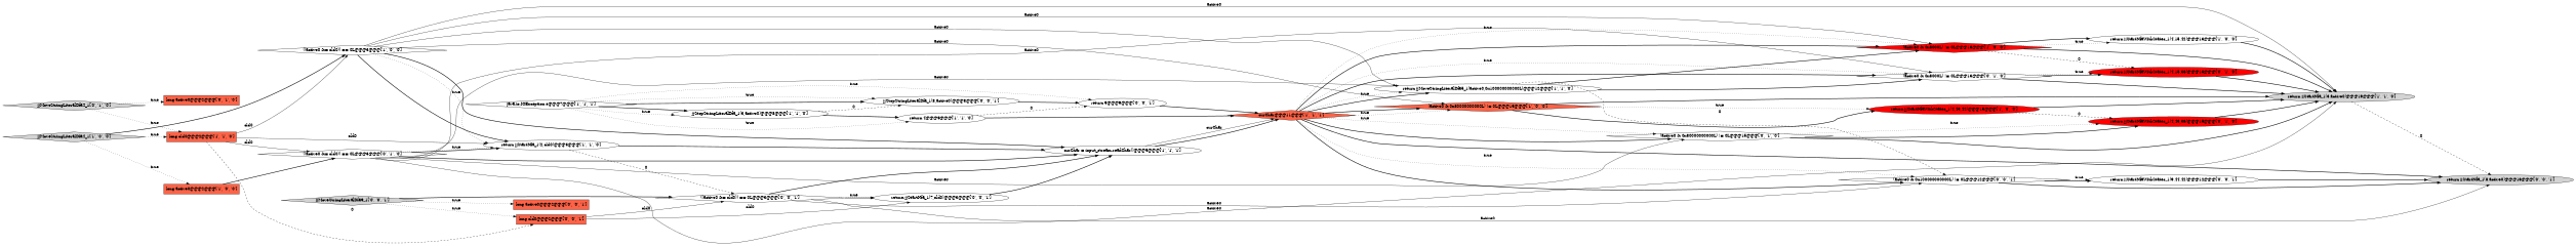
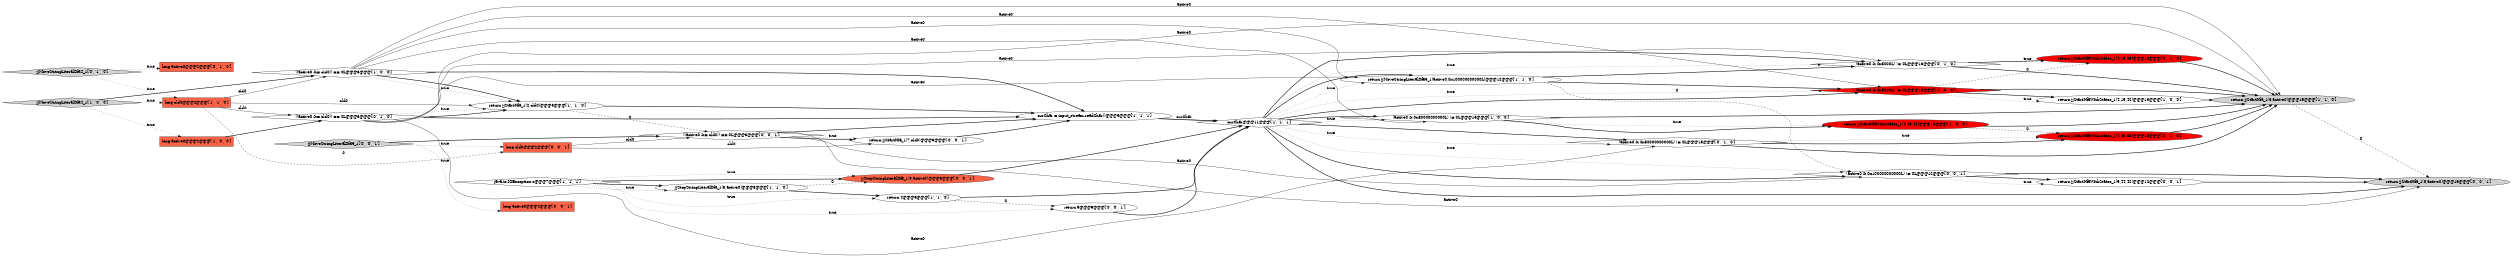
  digraph {
    rankdir=LR
    node [fillcolor=white shape=ellipse style=filled]
    edge [style=bold]
    n1 [fillcolor=red label="return jjStartNfaWithStates_1(4,15,36)@@@13@@@['0', '1', '0']"]
    n2 [fillcolor=lightgray label="return jjStartNfa_1(3,active0)@@@19@@@['1', '1', '0']"]
    n3 [fillcolor=lightgray label="return jjStartNfa_1(8,active0)@@@16@@@['0', '0', '1']"]
    n4 [fillcolor=lightgray label="jjMoveStringLiteralDfa4_1['0', '1', '0']" shape=diamond]
    n5 [fillcolor=tomato label="long active0@@@2@@@['0', '1', '0']" shape=box]
    n6 [fillcolor=tomato label="long old0@@@2@@@['1', '1', '0']" shape=box]
    n7 [label="((active0 &= old0)) == 0L@@@3@@@['0', '1', '0']" shape=diamond]
    n8 [label="curChar = input_stream.readChar()@@@5@@@['1', '1', '1']"]
    n9 [label="return jjStartNfa_1(2,old0)@@@3@@@['1', '1', '0']"]
    n10 [label="(active0 & 0x80000000000L) != 0L@@@15@@@['0', '1', '0']" shape=diamond]
    n11 [label="(active0 & 0x8000L) != 0L@@@13@@@['0', '1', '0']" shape=diamond]
    n12 [label="return jjMoveStringLiteralDfa5_1(active0,0x100000000000L)@@@12@@@['1', '1', '0']"]
    n13 [fillcolor=tomato label="long old0@@@2@@@['0', '0', '1']" shape=box]
    n14 [label="((active0 &= old0)) == 0L@@@3@@@['1', '0', '0']" shape=diamond]
    n15 [fillcolor=red label="return jjStartNfaWithStates_1(4,43,42)@@@15@@@['1', '0', '0']"]
    n16 [fillcolor=red label="return jjStartNfaWithStates_1(4,43,36)@@@15@@@['0', '1', '0']"]
    n17 [label="return jjStartNfa_1(7,old0)@@@3@@@['0', '0', '1']"]
-   n18 [fillcolor=tomato label="curChar@@@11@@@['1', '1', '1']" shape=diamond]
+   n18 [label="curChar@@@11@@@['1', '1', '1']" shape=diamond]
    n19 [fillcolor=lightgray label="jjMoveStringLiteralDfa9_1['0', '0', '1']" shape=diamond]
    n20 [label="((active0 &= old0)) == 0L@@@3@@@['0', '0', '1']" shape=diamond]
    n21 [fillcolor=tomato label="long active0@@@2@@@['0', '0', '1']" shape=box]
    n22 [label="(active0 & 0x100000000000L) != 0L@@@12@@@['0', '0', '1']" shape=diamond]
    n23 [fillcolor=lightgray label="jjMoveStringLiteralDfa4_1['1', '0', '0']" shape=diamond]
    n24 [fillcolor=tomato label="long active0@@@2@@@['1', '0', '0']" shape=box]
    n25 [fillcolor=red label="(active0 & 0x8000L) != 0L@@@13@@@['1', '0', '0']" shape=diamond]
-   n26 [fillcolor=tomato label="(active0 & 0x80000000000L) != 0L@@@15@@@['1', '0', '0']" shape=diamond]
+   n26 [label="(active0 & 0x80000000000L) != 0L@@@15@@@['1', '0', '0']" shape=diamond]
    n27 [label="return 9@@@9@@@['0', '0', '1']"]
    n28 [label="return jjStartNfaWithStates_1(4,15,42)@@@13@@@['1', '0', '0']"]
    n29 [label="return jjStartNfaWithStates_1(9,44,42)@@@12@@@['0', '0', '1']"]
-   n30 [label="jjStopStringLiteralDfa_1(8,active0)@@@8@@@['0', '0', '1']"]
+   n30 [fillcolor=tomato label="jjStopStringLiteralDfa_1(8,active0)@@@8@@@['0', '0', '1']"]
    n31 [label="jjStopStringLiteralDfa_1(3,active0)@@@8@@@['1', '1', '0']"]
    n32 [label="return 4@@@9@@@['1', '1', '0']"]
    n33 [label="java.io.IOException e@@@7@@@['1', '1', '1']" shape=diamond]
    n1 -> n2
    n2 -> n3 [label=0 style=dashed]
    n4 -> n5 [label=true style=dotted]
    n4 -> n6 [label=true style=dotted]
    n6 -> n7 [label=old0 style=solid]
    n6 -> n9 [label=old0 style=solid]
    n6 -> n13 [label=0 style=dashed]
    n6 -> n14 [label=old0 style=solid]
    n7 -> n2 [label=active0 style=solid]
    n7 -> n8
    n7 -> n9
    n7 -> n9 [label=true style=dotted]
    n7 -> n10 [label=active0 style=solid]
    n7 -> n11 [label=active0 style=solid]
    n7 -> n12 [label=active0 style=solid]
    n8 -> n18 [label=curChar style=solid]
    n8 -> n18
    n9 -> n8
    n9 -> n20 [label=0 style=dashed]
    n10 -> n2
    n10 -> n16 [label=true style=dotted]
    n10 -> n16
    n11 -> n1 [label=true style=dotted]
    n11 -> n1
    n11 -> n2
    n12 -> n11
    n12 -> n22 [label=0 style=dashed]
    n12 -> n25
    n13 -> n17 [label=old0 style=solid]
    n13 -> n20 [label=old0 style=solid]
    n14 -> n2 [label=active0 style=solid]
    n14 -> n8
    n14 -> n9 [label=true style=dotted]
    n14 -> n9
    n14 -> n12 [label=active0 style=solid]
    n14 -> n25 [label=active0 style=solid]
    n14 -> n26 [label=active0 style=solid]
    n15 -> n2
    n15 -> n16 [label=0 style=dashed]
    n16 -> n2
    n17 -> n8
    n18 -> n3
    n18 -> n10
    n18 -> n10 [label=true style=dotted]
    n18 -> n11
    n18 -> n11 [label=true style=dotted]
    n18 -> n12
    n18 -> n12 [label=true style=dotted]
    n18 -> n22 [label=true style=dotted]
    n18 -> n22
    n18 -> n25
    n18 -> n25 [label=true style=dotted]
    n18 -> n26 [label=true style=dotted]
    n18 -> n26
    n19 -> n13 [label=true style=dotted]
    n19 -> n20
    n19 -> n21 [label=true style=dotted]
    n20 -> n3 [label=active0 style=solid]
    n20 -> n8
    n20 -> n17 [label=true style=dotted]
    n20 -> n17
    n20 -> n22 [label=active0 style=solid]
    n22 -> n3
    n22 -> n29 [label=true style=dotted]
    n22 -> n29
    n23 -> n6 [label=true style=dotted]
    n23 -> n14
    n23 -> n24 [label=true style=dotted]
    n24 -> n7
    n25 -> n1 [label=0 style=dashed]
    n25 -> n2
    n25 -> n28
    n25 -> n28 [label=true style=dotted]
    n26 -> n2
    n26 -> n15 [label=true style=dotted]
    n26 -> n15
    n27 -> n18
    n28 -> n2
    n29 -> n3
-   n30 -> n27
+   n30 -> n18
    n31 -> n30 [label=0 style=dashed]
    n31 -> n32
    n32 -> n18
    n32 -> n27 [label=0 style=dashed]
    n33 -> n27 [label=true style=dotted]
    n33 -> n30
    n33 -> n30 [label=true style=dotted]
    n33 -> n31
    n33 -> n31 [label=true style=dotted]
    n33 -> n32 [label=true style=dotted]
  }
